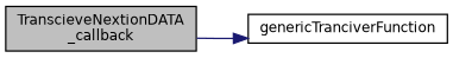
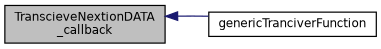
  digraph {
    rankdir=LR
    node [color=black fontname=Helvetica fontsize=10 shape=record style=filled]
    n1 [fillcolor=grey75 fontcolor=black height=0.2 label="TranscieveNextionDATA\l_callback" width=0.4]
    n2 [fillcolor=white height=0.2 label=genericTranciverFunction width=0.4]
-   n1 -> n2 [color=midnightblue fontname=Helvetica fontsize=10 labelfontname=Helvetica labelfontsize=10 style=solid]
+   n2 -> n1 [color=midnightblue fontname=Helvetica fontsize=10 labelfontname=Helvetica labelfontsize=10 style=solid]
  }
